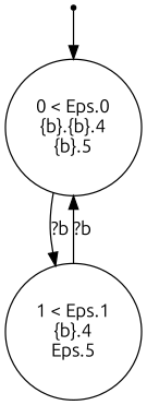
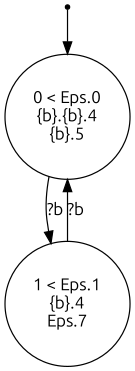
  digraph {
    fontname=Ubuntu
    node [fontname=Ubuntu shape=circle]
    edge [fontname=Ubuntu]
    ENTRY [shape=point]
    n2 [label="0 < Eps.0\n{b}.{b}.4\n{b}.5\n"]
-   n3 [label="1 < Eps.1\n{b}.4\nEps.5\n"]
+   n3 [label="1 < Eps.1\n{b}.4\nEps.7\n"]
    ENTRY -> n2
    n2 -> n3 [label="?b"]
    n3 -> n2 [label="?b"]
  }
